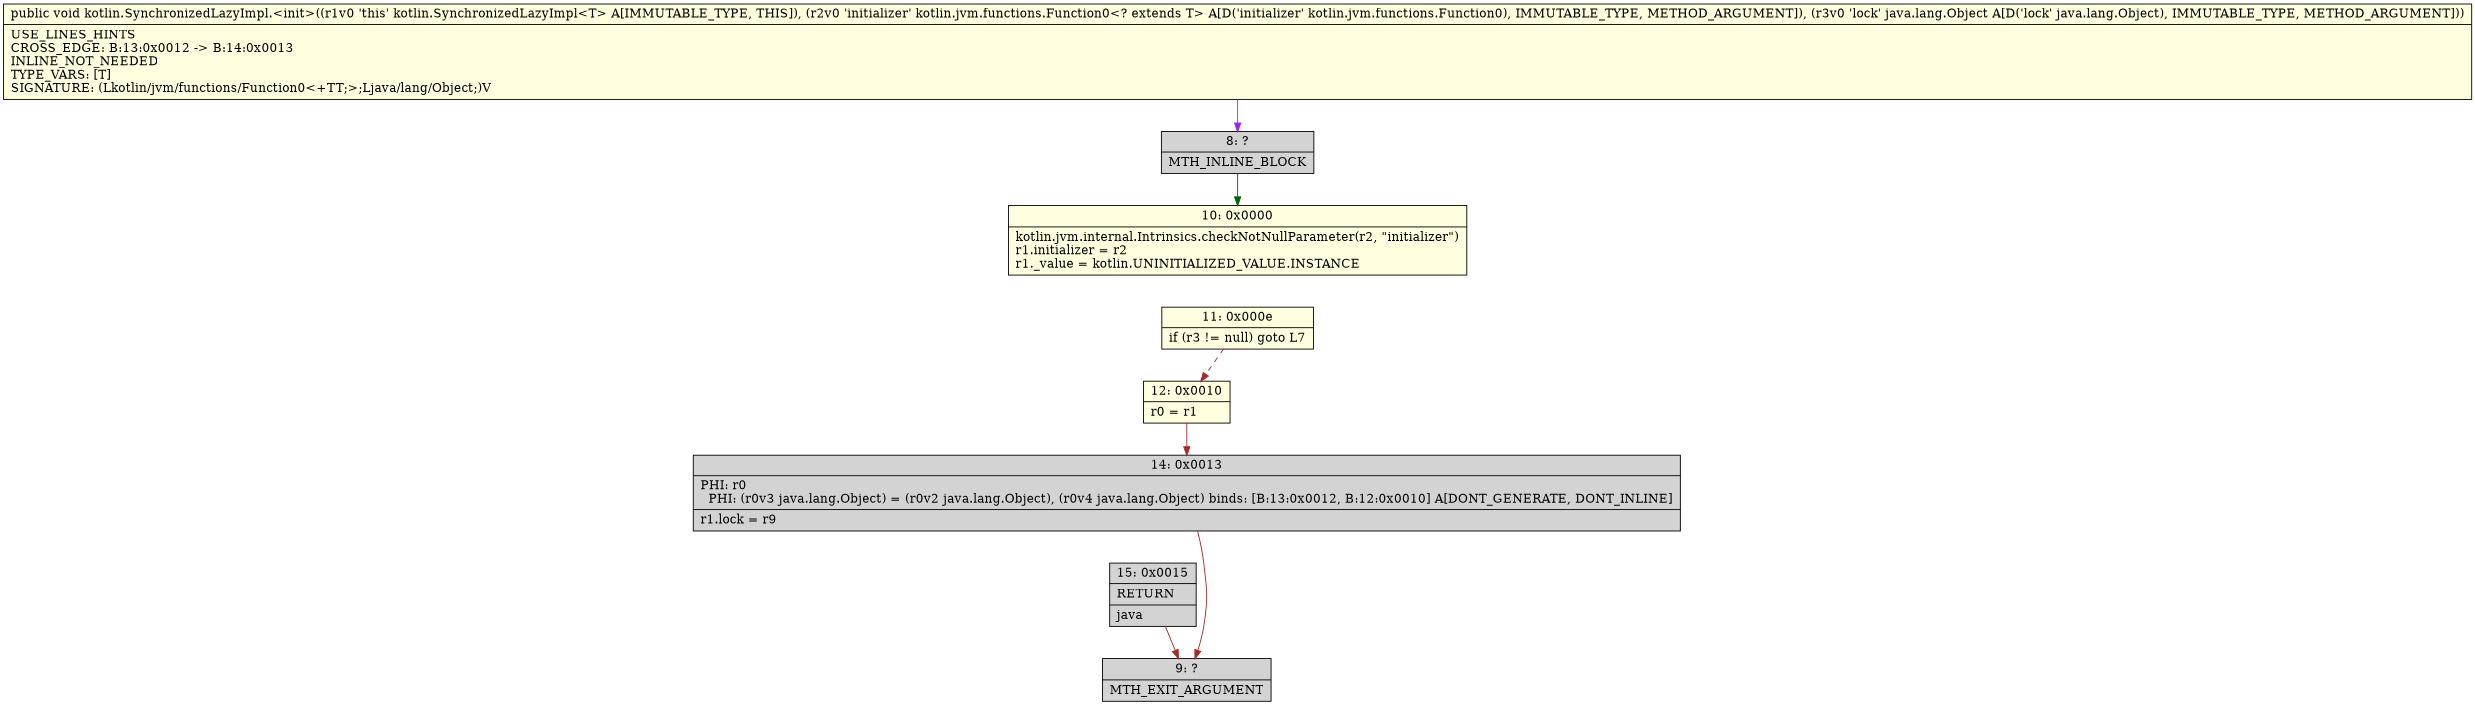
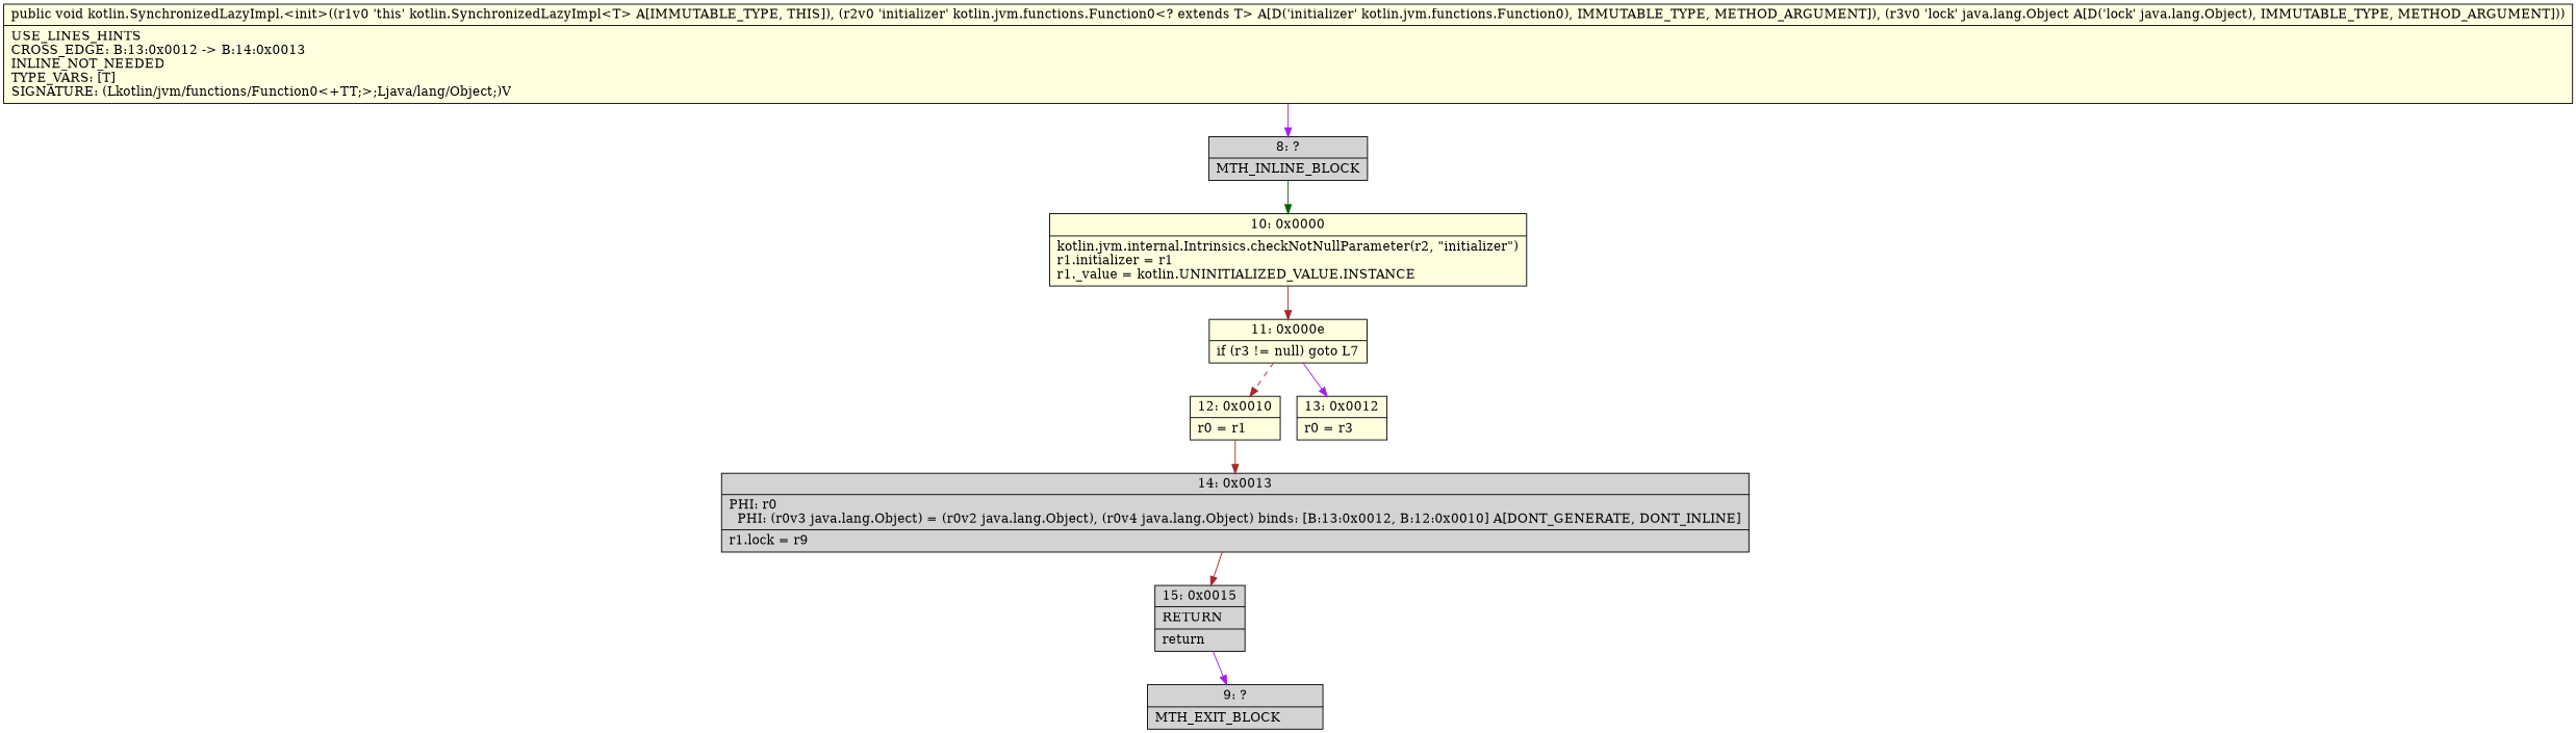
  digraph {
    node [fillcolor=lightyellow shape=record style=filled]
    edge [color=brown]
    n1 [fillcolor=lightgrey label="{8\:\ ?|MTH_INLINE_BLOCK\l}"]
-   n2 [label="{10\:\ 0x0000|kotlin.jvm.internal.Intrinsics.checkNotNullParameter(r2, \"initializer\")\lr1.initializer = r2\lr1._value = kotlin.UNINITIALIZED_VALUE.INSTANCE\l}"]
+   n2 [label="{10\:\ 0x0000|kotlin.jvm.internal.Intrinsics.checkNotNullParameter(r2, \"initializer\")\lr1.initializer = r1\lr1._value = kotlin.UNINITIALIZED_VALUE.INSTANCE\l}"]
    n3 [label="{11\:\ 0x000e|if (r3 != null) goto L7\l}"]
    n4 [label="{12\:\ 0x0010|r0 = r1\l}"]
+   n5 [label="{13\:\ 0x0012|r0 = r3\l}"]
    n6 [fillcolor=lightgrey label="{14\:\ 0x0013|PHI: r0 \l  PHI: (r0v3 java.lang.Object) = (r0v2 java.lang.Object), (r0v4 java.lang.Object) binds: [B:13:0x0012, B:12:0x0010] A[DONT_GENERATE, DONT_INLINE]\l|r1.lock = r9\l}"]
-   n7 [fillcolor=lightgrey label="{15\:\ 0x0015|RETURN\l|java\l}"]
-   n8 [fillcolor=lightgrey label="{9\:\ ?|MTH_EXIT_ARGUMENT\l}"]
+   n7 [fillcolor=lightgrey label="{15\:\ 0x0015|RETURN\l|return\l}"]
+   n8 [fillcolor=lightgrey label="{9\:\ ?|MTH_EXIT_BLOCK\l}"]
    n9 [label="{public void kotlin.SynchronizedLazyImpl.\<init\>((r1v0 'this' kotlin.SynchronizedLazyImpl\<T\> A[IMMUTABLE_TYPE, THIS]), (r2v0 'initializer' kotlin.jvm.functions.Function0\<? extends T\> A[D('initializer' kotlin.jvm.functions.Function0), IMMUTABLE_TYPE, METHOD_ARGUMENT]), (r3v0 'lock' java.lang.Object A[D('lock' java.lang.Object), IMMUTABLE_TYPE, METHOD_ARGUMENT]))  | USE_LINES_HINTS\lCROSS_EDGE: B:13:0x0012 \-\> B:14:0x0013\lINLINE_NOT_NEEDED\lTYPE_VARS: [T]\lSIGNATURE: (Lkotlin\/jvm\/functions\/Function0\<+TT;\>;Ljava\/lang\/Object;)V\l}"]
    n1 -> n2 [color=darkgreen]
+   n2 -> n3
    n3 -> n4 [style=dashed]
+   n3 -> n5 [color=purple]
    n4 -> n6
-   n6 -> n8
-   n7 -> n8
+   n6 -> n7
+   n7 -> n8 [color=purple]
    n9 -> n1 [color=purple]
  }
